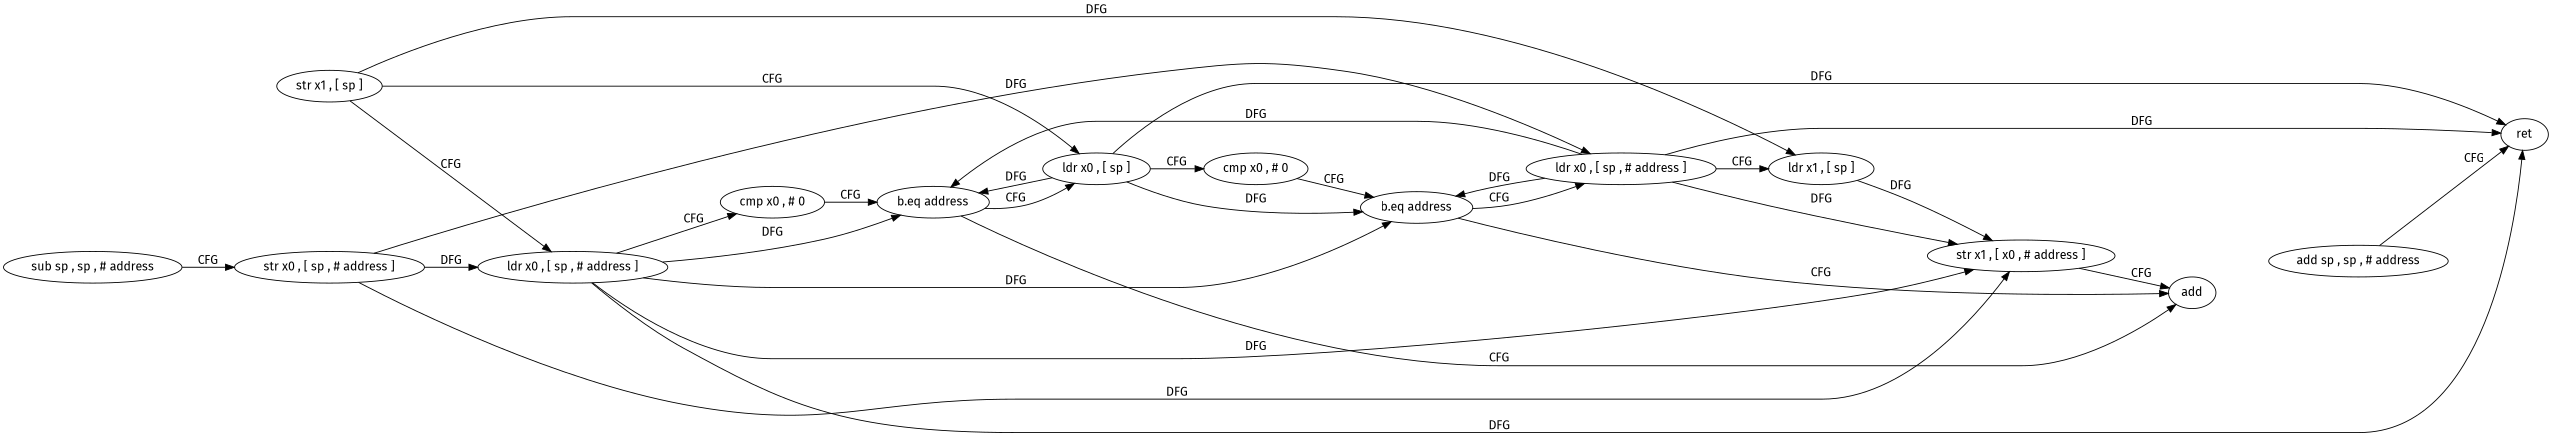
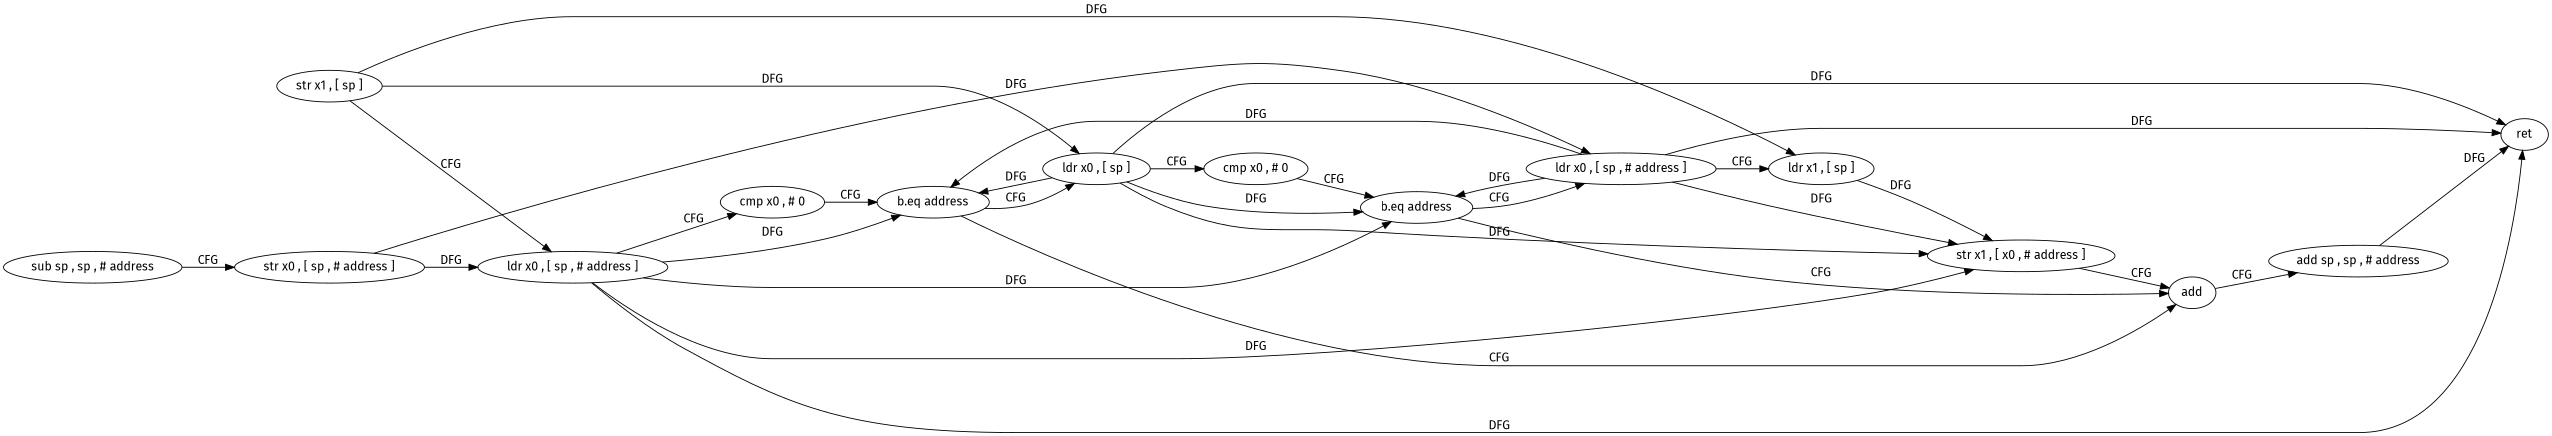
  digraph {
    fontname="Fira Sans"
    rankdir=LR
    node [fontname="Fira Sans"]
    edge [fontname="Fira Sans"]
    n1 [label="sub sp , sp , # address"]
    n2 [label="str x0 , [ sp , # address ]"]
    n3 [label="ldr x0 , [ sp , # address ]"]
    n4 [label="ldr x0 , [ sp , # address ]"]
    n5 [label="str x1 , [ sp ]"]
    n6 [label="ldr x0 , [ sp ]"]
    n7 [label="ldr x1 , [ sp ]"]
    n8 [label="cmp x0 , # 0"]
    n9 [label="b.eq address"]
    n10 [label=ret]
    n11 [label="b.eq address"]
    n12 [label="str x1 , [ x0 , # address ]"]
    n13 [label="cmp x0 , # 0"]
    n14 [label=add]
    n15 [label="add sp , sp , # address"]
    n1 -> n2 [label=CFG]
    n2 -> n3 [label=DFG]
    n2 -> n4 [label=DFG]
    n3 -> n8 [label=CFG]
    n3 -> n9 [label=DFG]
    n3 -> n10 [label=DFG]
    n3 -> n11 [label=DFG]
    n3 -> n12 [label=DFG]
    n4 -> n7 [label=CFG]
    n4 -> n9 [label=DFG]
    n4 -> n10 [label=DFG]
    n4 -> n11 [label=DFG]
    n4 -> n12 [label=DFG]
    n5 -> n3 [label=CFG]
-   n5 -> n6 [label=CFG]
+   n5 -> n6 [label=DFG]
    n5 -> n7 [label=DFG]
    n6 -> n9 [label=DFG]
    n6 -> n10 [label=DFG]
    n6 -> n11 [label=DFG]
-   n2 -> n12 [label=DFG]
+   n6 -> n12 [label=DFG]
    n6 -> n13 [label=CFG]
    n7 -> n12 [label=DFG]
    n8 -> n9 [label=CFG]
    n9 -> n6 [label=CFG]
    n9 -> n14 [label=CFG]
    n11 -> n4 [label=CFG]
    n11 -> n14 [label=CFG]
    n12 -> n14 [label=CFG]
    n13 -> n11 [label=CFG]
-   n15 -> n10 [label=CFG]
+   n14 -> n15 [label=CFG]
+   n15 -> n10 [label=DFG]
  }
